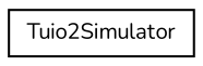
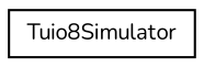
  digraph {
    rankdir=LR
    fontname=Nunito
-   n1 [color=black fillcolor=white fontname=Nunito fontsize=10 height=0.2 label=Tuio2Simulator shape=record style=filled width=0.4]
+   n1 [color=black fillcolor=white fontname=Nunito fontsize=10 height=0.2 label=Tuio8Simulator shape=record style=filled width=0.4]
  }
